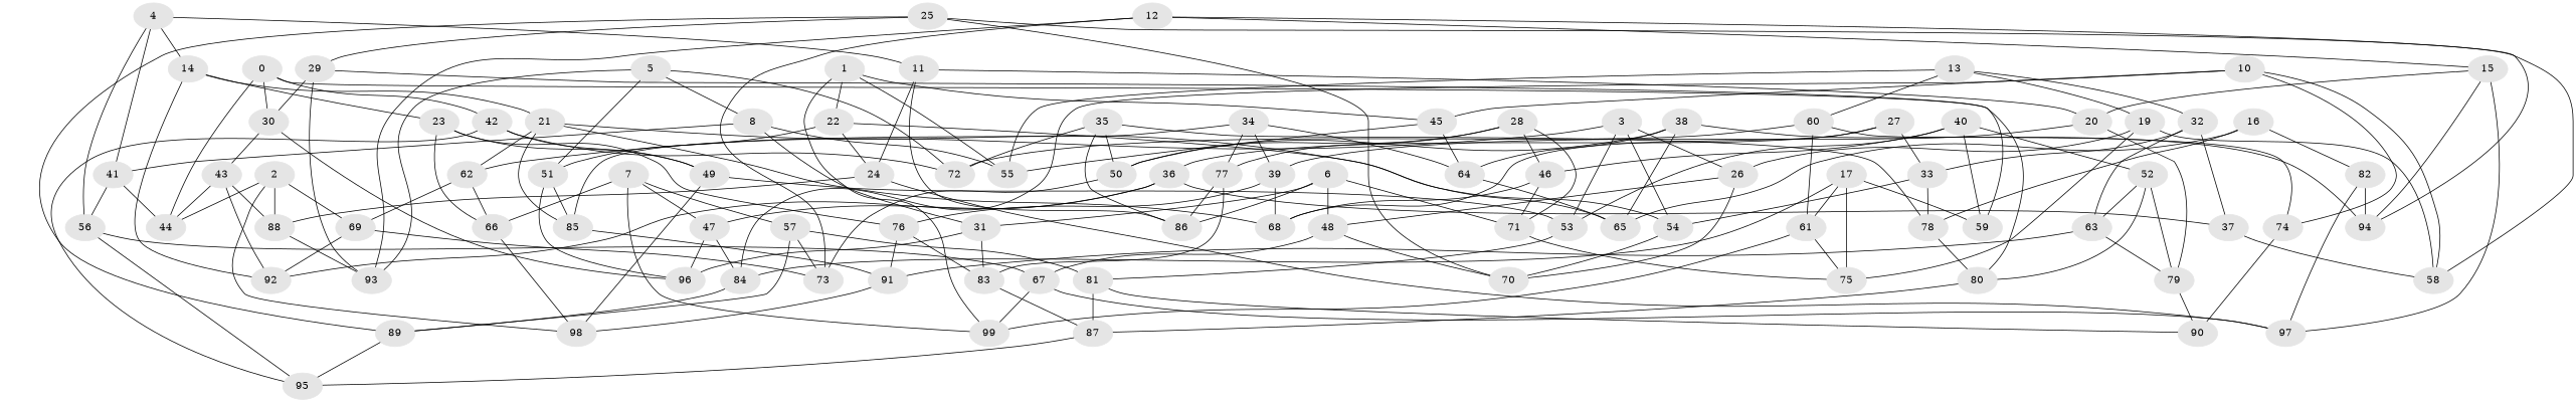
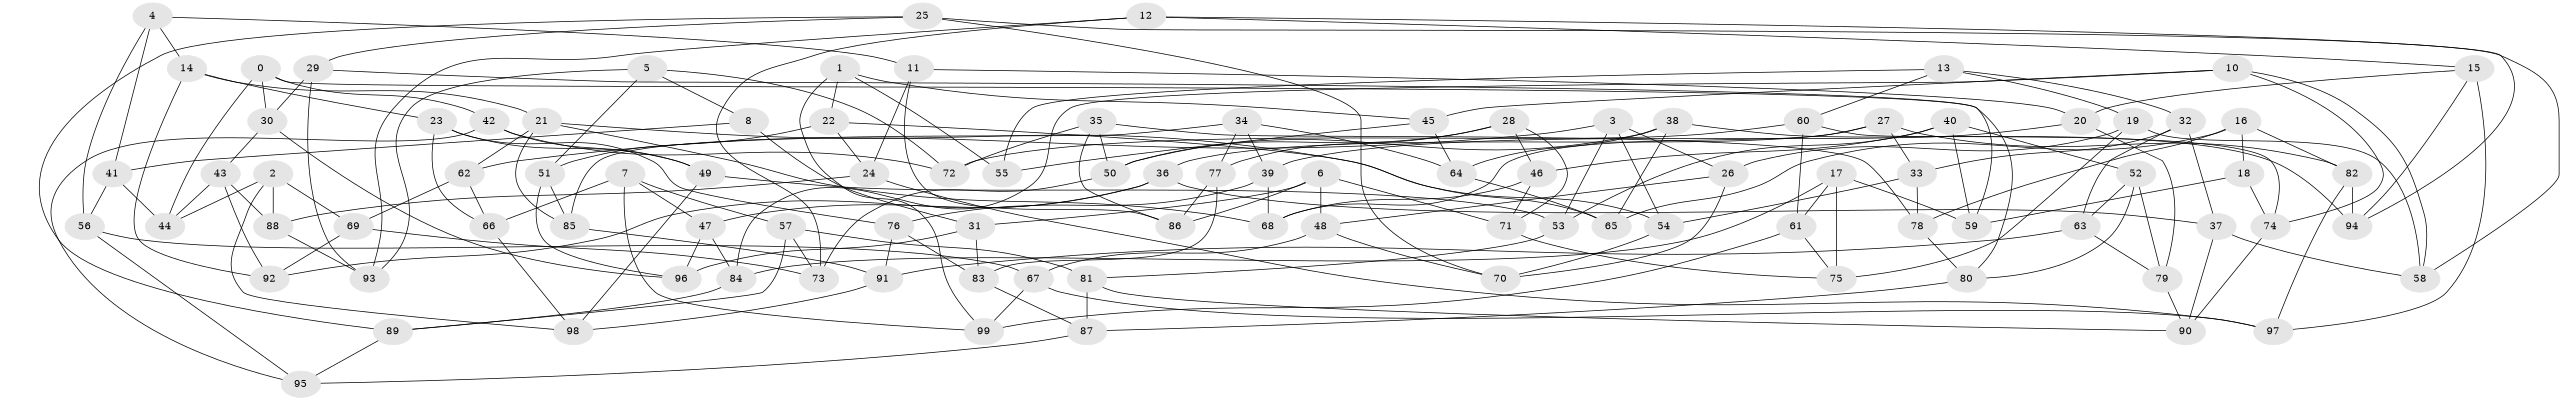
  graph {
    node [color=gray90 style=filled]
    1
    22
    45
    55
    99
    51
    24
    65
    64
    2
    44
    69
    88
    98
    73
    92
    93
    3
    26
    53
    54
    62
    48
    70
    81
    66
    4
    11
    14
    41
    56
    86
    20
    21
    23
    95
    67
    5
    8
    72
    31
    85
    96
    6
    71
    83
    75
    7
    47
    57
    84
    89
    n53 [label=0]
    30
    42
    80
    43
    49
    87
    10
    58
    74
    90
    39
    79
    97
    12
    15
    94
    13
    19
    32
    60
    33
    37
    63
    61
    68
    76
    16
+   18
    78
    82
    59
    17
    91
    25
    29
    27
    36
    28
    46
    50
    77
    34
    35
    38
    40
    52
    1 -- 22
    1 -- 45
    1 -- 55
    1 -- 99
    22 -- 51
    22 -- 24
    22 -- 65
    45 -- 55
    45 -- 64
    51 -- 85
    51 -- 96
    24 -- 88
    24 -- 97
    64 -- 65
    2 -- 44
    2 -- 69
    2 -- 88
    2 -- 98
    69 -- 73
    69 -- 92
    88 -- 93
    3 -- 26
    3 -- 53
    3 -- 54
    3 -- 62
    26 -- 48
    26 -- 70
    53 -- 81
    54 -- 70
    62 -- 69
    62 -- 66
    48 -- 70
    48 -- 67
    81 -- 87
    81 -- 90
    66 -- 98
    4 -- 11
    4 -- 14
    4 -- 41
    4 -- 56
    11 -- 24
    11 -- 86
    11 -- 20
    14 -- 92
    14 -- 21
    14 -- 23
    41 -- 44
    41 -- 56
    56 -- 95
    56 -- 67
    20 -- 39
    20 -- 79
    21 -- 54
    21 -- 62
    21 -- 85
    21 -- 68
    23 -- 66
    23 -- 49
    23 -- 76
    67 -- 99
    67 -- 97
    5 -- 51
    5 -- 93
    5 -- 8
    5 -- 72
-   8 -- 55
    8 -- 41
    8 -- 31
    31 -- 96
    31 -- 83
    85 -- 91
    6 -- 48
    6 -- 86
    6 -- 31
    6 -- 71
    71 -- 75
    83 -- 87
    7 -- 99
    7 -- 66
    7 -- 47
    7 -- 57
    47 -- 96
    47 -- 84
    57 -- 73
    57 -- 81
    57 -- 89
    84 -- 89
    89 -- 95
    n53 -- 44
    n53 -- 30
    n53 -- 42
    n53 -- 80
    30 -- 96
    30 -- 43
    42 -- 95
    42 -- 72
    42 -- 49
    80 -- 87
    43 -- 44
    43 -- 88
    43 -- 92
    49 -- 98
    49 -- 53
    87 -- 95
    10 -- 45
    10 -- 84
    10 -- 58
    10 -- 74
    74 -- 90
    39 -- 68
    39 -- 76
    79 -- 90
    12 -- 73
    12 -- 93
    12 -- 15
    12 -- 94
    15 -- 20
    15 -- 97
    15 -- 94
    13 -- 55
    13 -- 19
    13 -- 32
    13 -- 60
    19 -- 26
    19 -- 75
    19 -- 58
    32 -- 33
    32 -- 37
    32 -- 63
    60 -- 72
    60 -- 74
    60 -- 61
    33 -- 54
    33 -- 78
    37 -- 58
+   37 -- 90
    63 -- 79
    63 -- 91
    61 -- 99
    61 -- 75
    76 -- 83
    76 -- 91
    16 -- 65
+   16 -- 18
    16 -- 78
    16 -- 82
+   18 -- 74
+   18 -- 59
    78 -- 80
    82 -- 97
    82 -- 94
    17 -- 75
    17 -- 84
    17 -- 61
    17 -- 59
    91 -- 98
    25 -- 70
    25 -- 89
    25 -- 58
    25 -- 29
    29 -- 93
    29 -- 30
    29 -- 59
    27 -- 33
    27 -- 68
+   27 -- 82
    27 -- 36
    36 -- 92
    36 -- 47
    36 -- 37
    28 -- 71
    28 -- 46
    28 -- 50
    28 -- 77
    46 -- 71
    46 -- 68
    50 -- 73
    77 -- 86
    77 -- 83
    34 -- 64
    34 -- 85
    34 -- 39
    34 -- 77
    35 -- 86
    35 -- 72
    35 -- 78
    35 -- 50
    38 -- 65
    38 -- 64
    38 -- 94
    38 -- 50
    40 -- 53
    40 -- 59
    40 -- 46
    40 -- 52
    52 -- 80
    52 -- 79
    52 -- 63
  }
